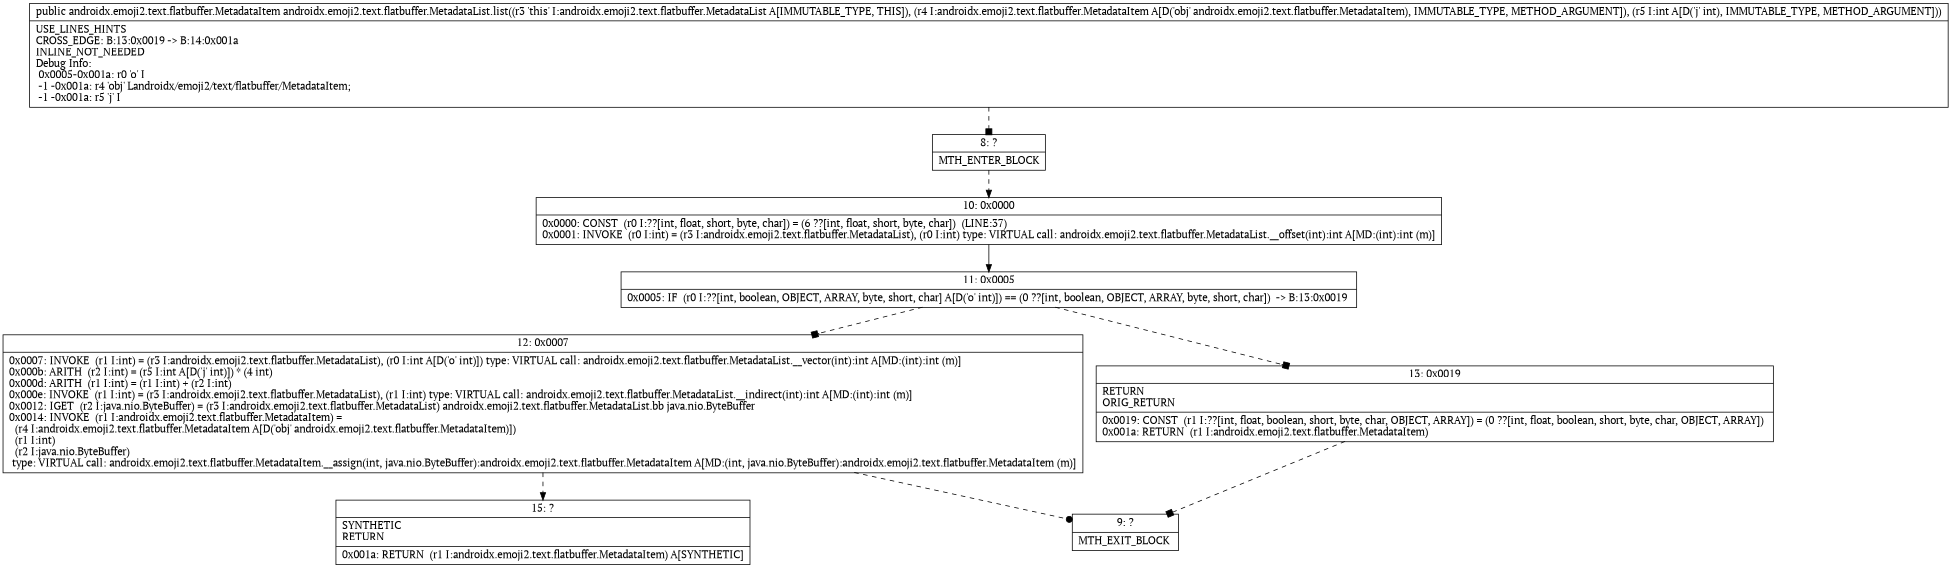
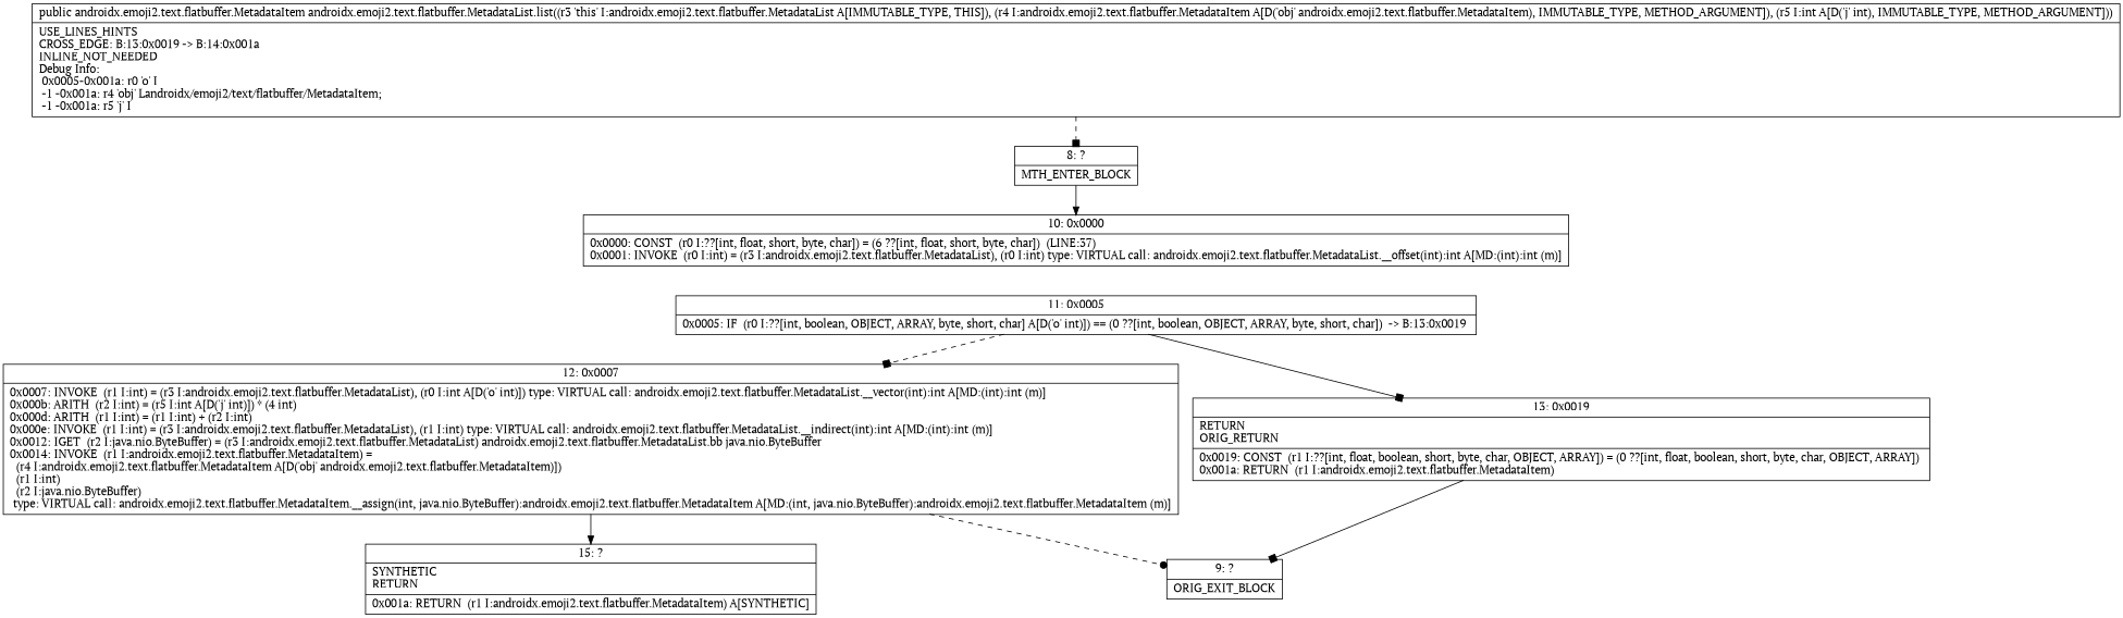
  digraph {
    fontname="PT Serif"
    node [fontname="PT Serif" shape=record]
    edge [arrowhead=box fontname="PT Serif" style=dashed]
    n1 [label="{8\:\ ?|MTH_ENTER_BLOCK\l}"]
    n2 [label="{10\:\ 0x0000|0x0000: CONST  (r0 I:??[int, float, short, byte, char]) = (6 ??[int, float, short, byte, char])  (LINE:37)\l0x0001: INVOKE  (r0 I:int) = (r3 I:androidx.emoji2.text.flatbuffer.MetadataList), (r0 I:int) type: VIRTUAL call: androidx.emoji2.text.flatbuffer.MetadataList.__offset(int):int A[MD:(int):int (m)]\l}"]
    n3 [label="{11\:\ 0x0005|0x0005: IF  (r0 I:??[int, boolean, OBJECT, ARRAY, byte, short, char] A[D('o' int)]) == (0 ??[int, boolean, OBJECT, ARRAY, byte, short, char])  \-\> B:13:0x0019 \l}"]
    n4 [label="{12\:\ 0x0007|0x0007: INVOKE  (r1 I:int) = (r3 I:androidx.emoji2.text.flatbuffer.MetadataList), (r0 I:int A[D('o' int)]) type: VIRTUAL call: androidx.emoji2.text.flatbuffer.MetadataList.__vector(int):int A[MD:(int):int (m)]\l0x000b: ARITH  (r2 I:int) = (r5 I:int A[D('j' int)]) * (4 int) \l0x000d: ARITH  (r1 I:int) = (r1 I:int) + (r2 I:int) \l0x000e: INVOKE  (r1 I:int) = (r3 I:androidx.emoji2.text.flatbuffer.MetadataList), (r1 I:int) type: VIRTUAL call: androidx.emoji2.text.flatbuffer.MetadataList.__indirect(int):int A[MD:(int):int (m)]\l0x0012: IGET  (r2 I:java.nio.ByteBuffer) = (r3 I:androidx.emoji2.text.flatbuffer.MetadataList) androidx.emoji2.text.flatbuffer.MetadataList.bb java.nio.ByteBuffer \l0x0014: INVOKE  (r1 I:androidx.emoji2.text.flatbuffer.MetadataItem) = \l  (r4 I:androidx.emoji2.text.flatbuffer.MetadataItem A[D('obj' androidx.emoji2.text.flatbuffer.MetadataItem)])\l  (r1 I:int)\l  (r2 I:java.nio.ByteBuffer)\l type: VIRTUAL call: androidx.emoji2.text.flatbuffer.MetadataItem.__assign(int, java.nio.ByteBuffer):androidx.emoji2.text.flatbuffer.MetadataItem A[MD:(int, java.nio.ByteBuffer):androidx.emoji2.text.flatbuffer.MetadataItem (m)]\l}"]
    n5 [label="{13\:\ 0x0019|RETURN\lORIG_RETURN\l|0x0019: CONST  (r1 I:??[int, float, boolean, short, byte, char, OBJECT, ARRAY]) = (0 ??[int, float, boolean, short, byte, char, OBJECT, ARRAY]) \l0x001a: RETURN  (r1 I:androidx.emoji2.text.flatbuffer.MetadataItem) \l}"]
    n6 [label="{15\:\ ?|SYNTHETIC\lRETURN\l|0x001a: RETURN  (r1 I:androidx.emoji2.text.flatbuffer.MetadataItem) A[SYNTHETIC]\l}"]
-   n7 [label="{9\:\ ?|MTH_EXIT_BLOCK\l}"]
+   n7 [label="{9\:\ ?|ORIG_EXIT_BLOCK\l}"]
    n8 [label="{public androidx.emoji2.text.flatbuffer.MetadataItem androidx.emoji2.text.flatbuffer.MetadataList.list((r3 'this' I:androidx.emoji2.text.flatbuffer.MetadataList A[IMMUTABLE_TYPE, THIS]), (r4 I:androidx.emoji2.text.flatbuffer.MetadataItem A[D('obj' androidx.emoji2.text.flatbuffer.MetadataItem), IMMUTABLE_TYPE, METHOD_ARGUMENT]), (r5 I:int A[D('j' int), IMMUTABLE_TYPE, METHOD_ARGUMENT]))  | USE_LINES_HINTS\lCROSS_EDGE: B:13:0x0019 \-\> B:14:0x001a\lINLINE_NOT_NEEDED\lDebug Info:\l  0x0005\-0x001a: r0 'o' I\l  \-1 \-0x001a: r4 'obj' Landroidx\/emoji2\/text\/flatbuffer\/MetadataItem;\l  \-1 \-0x001a: r5 'j' I\l}"]
-   n1 -> n2 [arrowhead=normal]
-   n2 -> n3 [arrowhead=normal style=solid]
+   n1 -> n2 [arrowhead=normal style=solid]
    n3 -> n4
-   n3 -> n5
-   n4 -> n6 [arrowhead=normal]
+   n3 -> n5 [style=solid]
+   n4 -> n6 [arrowhead=normal style=solid]
    n4 -> n7 [arrowhead=dot]
-   n5 -> n7
+   n5 -> n7 [style=solid]
    n8 -> n1
  }
